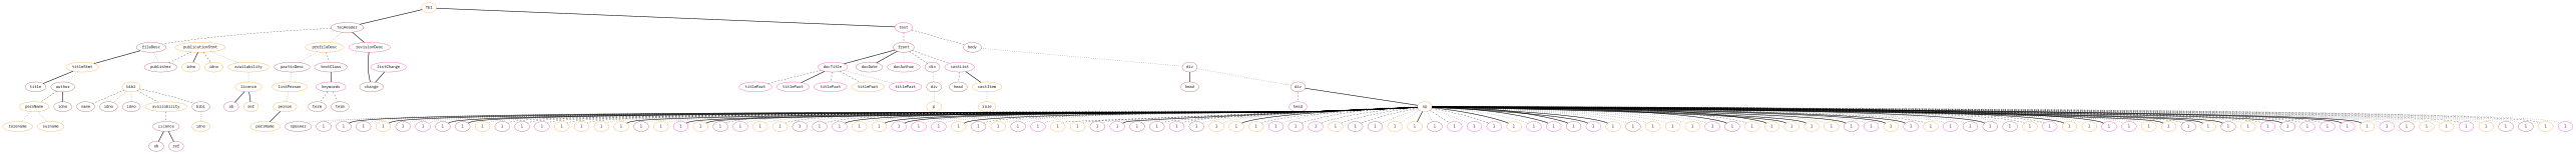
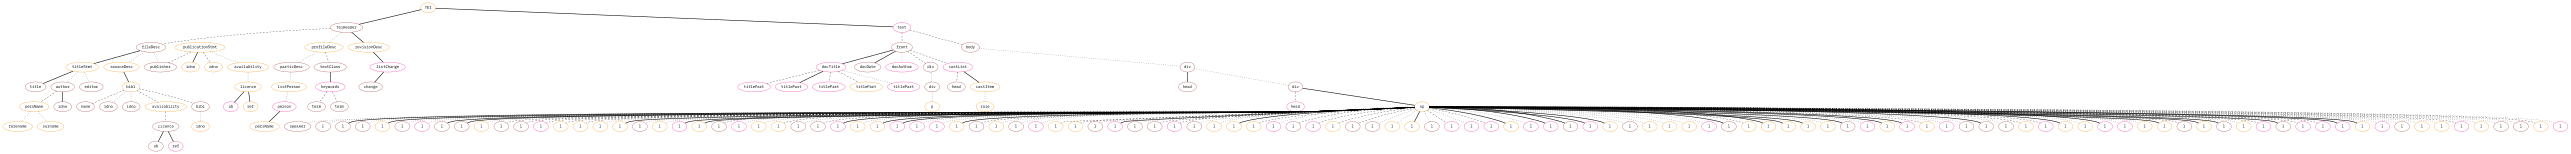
  graph {
    fontname="IBM Plex Mono"
    node [color=darkorange fontname="IBM Plex Mono"]
    edge [fontname="IBM Plex Mono" style=dotted]
    n1 [label=TEI]
    n2 [color=brown label=teiHeader]
    n3 [color=deeppink label=text]
    n4 [color=brown label=fileDesc]
    n5 [label=profileDesc]
-   n6 [color=deeppink label=revisionDesc]
+   n6 [label=revisionDesc]
    n7 [color=brown label=front]
    n8 [color=brown label=body]
    n9 [label=titleStmt]
+   n10 [label=sourceDesc]
    n11 [color=brown label=publisher]
    n12 [color=brown label=particDesc]
    n13 [color=brown label=textClass]
    n14 [color=deeppink label=listChange]
    n15 [color=brown label=title]
    n16 [color=brown label=author]
+   n17 [color=brown label=editor]
    n18 [label=publicationStmt]
    n19 [label=idno]
    n20 [label=idno]
    n21 [label=availability]
    n22 [label=bibl]
    n23 [label=persName]
    n24 [color=brown label=idno]
    n25 [label=forename]
    n26 [label=surname]
    n27 [label=licence]
    n28 [color=deeppink label=ab]
    n29 [label=ref]
    n30 [color=brown label=name]
    n31 [color=brown label=idno]
    n32 [color=brown label=idno]
    n33 [label=availability]
    n34 [color=brown label=bibl]
    n35 [color=brown label=licence]
    n36 [label=idno]
    n37 [color=brown label=ab]
    n38 [color=deeppink label=ref]
    n39 [label=listPerson]
    n40 [color=deeppink label=keywords]
-   n41 [label=person]
+   n41 [color=deeppink label=person]
    n42 [label=persName]
    n43 [color=brown label=term]
    n44 [color=brown label=term]
    n45 [color=brown label=change]
    n46 [color=deeppink label=docTitle]
    n47 [color=brown label=docDate]
    n48 [color=deeppink label=docAuthor]
    n49 [color=brown label=div]
    n50 [color=deeppink label=castList]
    n51 [color=brown label=div]
    n52 [color=deeppink label=titlePart]
    n53 [color=deeppink label=titlePart]
    n54 [color=deeppink label=titlePart]
    n55 [label=titlePart]
    n56 [color=deeppink label=titlePart]
    n57 [color=brown label=div]
    n58 [color=brown label=head]
    n59 [label=castItem]
    n60 [label=p]
    n61 [label=role]
    n62 [color=brown label=head]
    n63 [color=brown label=div]
    n64 [color=deeppink label=head]
    n65 [label=sp]
    n66 [color=brown label=speaker]
    n67 [color=brown label=l]
    n68 [color=brown label=l]
    n69 [color=brown label=l]
    n70 [label=l]
    n71 [color=brown label=l]
    n72 [color=deeppink label=l]
    n73 [color=brown label=l]
    n74 [color=brown label=l]
    n75 [label=l]
    n76 [color=brown label=l]
    n77 [color=brown label=l]
    n78 [color=deeppink label=l]
    n79 [label=l]
    n80 [label=l]
    n81 [label=l]
    n82 [label=l]
    n83 [color=brown label=l]
    n84 [label=l]
    n85 [color=deeppink label=l]
    n86 [label=l]
    n87 [color=brown label=l]
    n88 [color=deeppink label=l]
    n89 [label=l]
    n90 [label=l]
    n91 [color=brown label=l]
    n92 [color=brown label=l]
    n93 [color=deeppink label=l]
    n94 [label=l]
    n95 [label=l]
    n96 [color=deeppink label=l]
    n97 [color=deeppink label=l]
    n98 [color=deeppink label=l]
    n99 [label=l]
    n100 [color=brown label=l]
    n101 [label=l]
    n102 [color=brown label=l]
    n103 [color=deeppink label=l]
    n104 [label=l]
    n105 [label=l]
    n106 [color=brown label=l]
    n107 [color=deeppink label=l]
    n108 [color=brown label=l]
    n109 [color=brown label=l]
    n110 [color=deeppink label=l]
    n111 [color=brown label=l]
    n112 [label=l]
    n113 [label=l]
    n114 [label=l]
    n115 [color=deeppink label=l]
    n116 [color=brown label=l]
    n117 [color=deeppink label=l]
    n118 [label=l]
    n119 [color=brown label=l]
    n120 [color=brown label=l]
    n121 [label=l]
    n122 [label=l]
    n123 [color=brown label=l]
    n124 [color=deeppink label=l]
    n125 [color=deeppink label=l]
    n126 [color=deeppink label=l]
    n127 [label=l]
    n128 [color=deeppink label=l]
    n129 [color=deeppink label=l]
    n130 [color=brown label=l]
    n131 [color=deeppink label=l]
    n132 [label=l]
    n133 [color=brown label=l]
    n134 [label=l]
    n135 [label=l]
    n136 [label=l]
    n137 [color=deeppink label=l]
    n138 [color=brown label=l]
    n139 [label=l]
    n140 [label=l]
    n141 [label=l]
    n142 [label=l]
    n143 [label=l]
    n144 [color=brown label=l]
    n145 [color=deeppink label=l]
    n146 [label=l]
    n147 [color=deeppink label=l]
    n148 [label=l]
    n149 [color=deeppink label=l]
    n150 [color=brown label=l]
    n151 [color=brown label=l]
    n152 [color=brown label=l]
    n153 [label=l]
    n154 [color=deeppink label=l]
    n155 [label=l]
    n156 [label=l]
    n157 [color=deeppink label=l]
    n158 [color=deeppink label=l]
    n159 [label=l]
    n160 [label=l]
    n161 [color=brown label=l]
    n162 [label=l]
    n163 [color=brown label=l]
    n164 [label=l]
    n165 [color=deeppink label=l]
    n166 [color=brown label=l]
    n167 [color=deeppink label=l]
    n168 [color=deeppink label=l]
    n169 [color=deeppink label=l]
    n170 [label=l]
    n171 [color=deeppink label=l]
    n172 [color=brown label=l]
    n173 [label=l]
    n174 [label=l]
    n175 [color=deeppink label=l]
    n176 [label=l]
    n177 [color=brown label=l]
    n178 [color=brown label=l]
    n179 [label=l]
    n180 [color=deeppink label=l]
    n1 -- n2 [style=bold]
    n1 -- n3 [style=bold]
    n2 -- n4 [style=dashed]
    n2 -- n5
    n2 -- n6 [style=bold]
    n3 -- n7 [style=dashed]
    n3 -- n8 [style=dashed]
    n4 -- n9 [style=bold]
+   n4 -- n10
    n4 -- n11
    n5 -- n12
    n5 -- n13 [style=dashed]
-   n6 -- n45 [style=bold]
+   n6 -- n14 [style=bold]
    n7 -- n46 [style=bold]
    n7 -- n47 [style=bold]
    n7 -- n48
    n7 -- n49 [style=dashed]
    n7 -- n50 [style=dashed]
    n8 -- n51
    n9 -- n15 [style=bold]
    n9 -- n16
+   n9 -- n17
+   n10 -- n22 [style=bold]
    n12 -- n39
    n13 -- n40 [style=bold]
    n14 -- n45 [style=bold]
    n16 -- n23 [style=dashed]
    n16 -- n24 [style=bold]
    n18 -- n11 [style=dashed]
    n18 -- n19 [style=bold]
    n18 -- n20 [style=dashed]
    n18 -- n21
    n21 -- n27
    n22 -- n30 [style=dashed]
    n22 -- n31
    n22 -- n32
    n22 -- n33 [style=dashed]
    n22 -- n34 [style=dashed]
    n23 -- n25
    n23 -- n26
    n27 -- n28 [style=bold]
    n27 -- n29 [style=bold]
    n33 -- n35 [style=dashed]
    n34 -- n36
    n35 -- n37 [style=bold]
    n35 -- n38 [style=bold]
    n39 -- n41
    n40 -- n43 [style=dashed]
    n40 -- n44 [style=dashed]
    n41 -- n42 [style=bold]
    n46 -- n52 [style=dashed]
    n46 -- n53 [style=bold]
    n46 -- n54 [style=dashed]
    n46 -- n55 [style=dashed]
    n46 -- n56
    n49 -- n57
    n50 -- n58 [style=dashed]
    n50 -- n59 [style=bold]
    n51 -- n62 [style=bold]
    n51 -- n63
    n57 -- n60
    n59 -- n61
    n63 -- n64 [style=dashed]
    n63 -- n65 [style=bold]
    n65 -- n66
    n65 -- n67
    n65 -- n68 [style=bold]
    n65 -- n69
    n65 -- n70 [style=bold]
    n65 -- n71
    n65 -- n72
    n65 -- n73 [style=bold]
    n65 -- n74 [style=bold]
    n65 -- n75
    n65 -- n76 [style=dashed]
    n65 -- n77 [style=dashed]
    n65 -- n78 [style=dashed]
    n65 -- n79 [style=dashed]
    n65 -- n80 [style=dashed]
    n65 -- n81
    n65 -- n82 [style=bold]
    n65 -- n83
    n65 -- n84
    n65 -- n85 [style=bold]
    n65 -- n86 [style=bold]
    n65 -- n87 [style=dashed]
    n65 -- n88
    n65 -- n89
    n65 -- n90 [style=dashed]
    n65 -- n91
    n65 -- n92 [style=dashed]
    n65 -- n93 [style=bold]
    n65 -- n94
    n65 -- n95 [style=bold]
    n65 -- n96 [style=bold]
    n65 -- n97
    n65 -- n98
    n65 -- n99 [style=bold]
    n65 -- n100 [style=dashed]
    n65 -- n101
    n65 -- n102
    n65 -- n103
    n65 -- n104 [style=dashed]
    n65 -- n105 [style=dashed]
    n65 -- n106
    n65 -- n107 [style=bold]
    n65 -- n108
    n65 -- n109 [style=dashed]
    n65 -- n110 [style=dashed]
    n65 -- n111
    n65 -- n112
    n65 -- n113 [style=bold]
    n65 -- n114 [style=dashed]
    n65 -- n115
    n65 -- n116 [style=dashed]
    n65 -- n117 [style=dashed]
    n65 -- n118 [style=dashed]
    n65 -- n119 [style=dashed]
    n65 -- n120
    n65 -- n121
    n65 -- n122 [style=bold]
    n65 -- n123
    n65 -- n124 [style=dashed]
    n65 -- n125
    n65 -- n126 [style=dashed]
    n65 -- n127 [style=bold]
    n65 -- n128
    n65 -- n129 [style=bold]
    n65 -- n130 [style=bold]
    n65 -- n131 [style=bold]
    n65 -- n132 [style=bold]
    n65 -- n133
    n65 -- n134
    n65 -- n135
    n65 -- n136
    n65 -- n137
    n65 -- n138 [style=bold]
    n65 -- n139 [style=dashed]
    n65 -- n140 [style=bold]
    n65 -- n141 [style=bold]
    n65 -- n142 [style=bold]
    n65 -- n143
    n65 -- n144 [style=bold]
    n65 -- n145
    n65 -- n146 [style=bold]
    n65 -- n147 [style=bold]
    n65 -- n148 [style=dashed]
    n65 -- n149
    n65 -- n150
    n65 -- n151 [style=bold]
    n65 -- n152
    n65 -- n153 [style=dashed]
    n65 -- n154 [style=dashed]
    n65 -- n155 [style=bold]
    n65 -- n156
    n65 -- n157 [style=bold]
    n65 -- n158
    n65 -- n159
    n65 -- n160 [style=bold]
    n65 -- n161 [style=dashed]
    n65 -- n162 [style=bold]
    n65 -- n163 [style=bold]
    n65 -- n164
    n65 -- n165 [style=dashed]
    n65 -- n166 [style=bold]
    n65 -- n167 [style=dashed]
    n65 -- n168 [style=dashed]
    n65 -- n169 [style=bold]
    n65 -- n170 [style=bold]
    n65 -- n171
    n65 -- n172
    n65 -- n173
    n65 -- n174
    n65 -- n175 [style=dashed]
    n65 -- n176
    n65 -- n177
    n65 -- n178
    n65 -- n179 [style=dashed]
    n65 -- n180
  }
